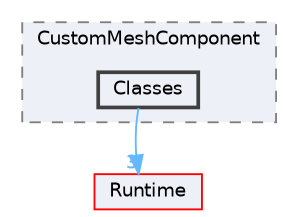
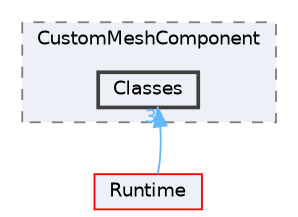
  digraph {
    compound=true
    node [fillcolor="#edf0f7" fontname=Helvetica fontsize=10 shape=box]
    n1 [color=grey25 height=0.2 label=Classes style="filled,bold" width=0.4]
    n2 [color=red height=0.2 label=Runtime style=filled width=0.4]
    subgraph cluster_1 {
      bgcolor="#edf0f7"
      fontname=Helvetica
      fontsize=10
      label=CustomMeshComponent
      pencolor=grey50
      style="filled,dashed"
      n1
    }
-   n1 -> n2 [color=steelblue1 fontcolor=steelblue1 fontname=Helvetica fontsize=10 headlabel=3 labeldistance=1.5 labelfontname=Helvetica labelfontsize=10]
+   n2 -> n1 [color=steelblue1 fontcolor=steelblue1 fontname=Helvetica fontsize=10 headlabel=3 labeldistance=1.5 labelfontname=Helvetica labelfontsize=10]
  }
